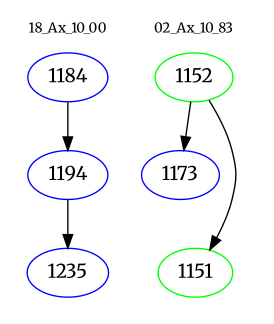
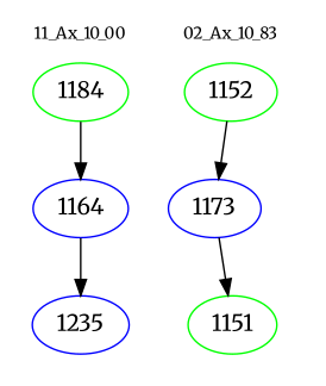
  digraph {
    fontname=Merriweather
    node [color=green fontname=Merriweather]
    edge [color=black fontname=Merriweather]
-   n1 [color=blue label=1184]
-   n2 [color=blue label=1194]
+   n1 [label=1184]
+   n2 [color=blue label=1164]
    n3 [color=blue label=1235]
    n4 [label=1152]
    n5 [color=blue label=1173]
    n6 [label=1151]
    subgraph cluster_1 {
      color=white
      fontsize=10
-     label="18_Ax_10_00"
+     label="11_Ax_10_00"
      n1
      n2
      n3
    }
    subgraph cluster_2 {
      color=white
      fontsize=10
      label="02_Ax_10_83"
      n4
      n5
      n6
    }
    n1 -> n2
    n2 -> n3
    n4 -> n5
-   n4 -> n6
+   n5 -> n6
  }
